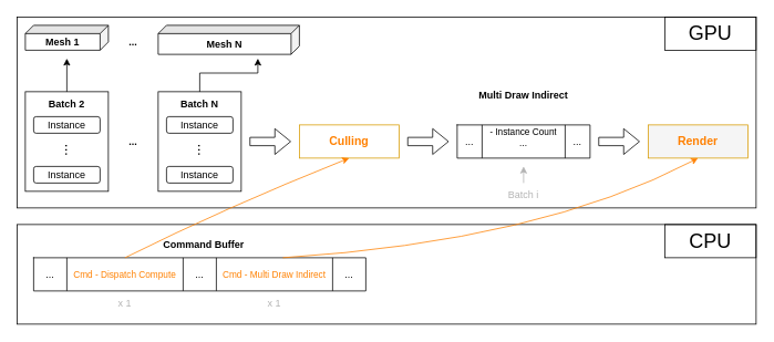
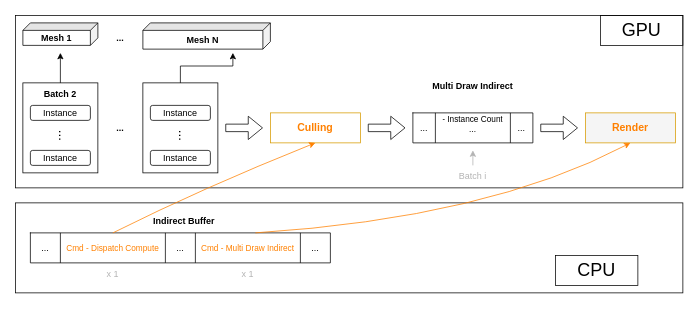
  <mxCell id="0" />
  <mxCell id="1" parent="0" />
  <mxCell id="2" value="" style="rounded=0;whiteSpace=wrap;html=1;fillColor=none;fontFamily=Helvetica;" parent="1" vertex="1"><mxGeometry x="20" y="20" width="890" height="230" as="geometry" /></mxCell>
  <mxCell id="3" value="" style="rounded=0;whiteSpace=wrap;html=1;fillColor=none;fontFamily=Helvetica;" parent="1" vertex="1"><mxGeometry x="30" y="110" width="100" height="120" as="geometry" /></mxCell>
  <mxCell id="4" value="&lt;b&gt;Mesh 1&lt;/b&gt;" style="shape=cube;whiteSpace=wrap;html=1;boundedLbl=1;backgroundOutline=1;darkOpacity=0.05;darkOpacity2=0.1;size=10;direction=south;fontFamily=Helvetica;" parent="1" vertex="1"><mxGeometry x="30" y="30" width="100" height="30" as="geometry" /></mxCell>
  <mxCell id="5" value="&lt;b&gt;...&lt;/b&gt;" style="text;html=1;align=center;verticalAlign=middle;whiteSpace=wrap;rounded=0;fontFamily=Helvetica;" parent="1" vertex="1"><mxGeometry x="140" y="30" width="40" height="40" as="geometry" /></mxCell>
  <mxCell id="6" value="" style="shape=table;startSize=0;container=1;collapsible=0;childLayout=tableLayout;fontSize=14;fontFamily=Helvetica;" parent="1" vertex="1"><mxGeometry x="550" y="150" width="160.0" height="40" as="geometry" /></mxCell>
  <mxCell id="7" value="" style="shape=tableRow;horizontal=0;startSize=0;swimlaneHead=0;swimlaneBody=0;strokeColor=inherit;top=0;left=0;bottom=0;right=0;collapsible=0;dropTarget=0;fillColor=none;points=[[0,0.5],[1,0.5]];portConstraint=eastwest;fontSize=12;fontFamily=Helvetica;" parent="6" vertex="1"><mxGeometry width="160.0" height="40" as="geometry" /></mxCell>
  <mxCell id="8" value="..." style="shape=partialRectangle;html=1;whiteSpace=wrap;connectable=0;strokeColor=inherit;overflow=hidden;fillColor=none;top=0;left=0;bottom=0;right=0;pointerEvents=1;fontSize=12;fontFamily=Helvetica;" parent="7" vertex="1"><mxGeometry width="30" height="40" as="geometry"><mxRectangle width="30" height="40" as="alternateBounds" /></mxGeometry></mxCell>
  <mxCell id="9" value="&lt;div style=&quot;font-size: 11px;&quot;&gt;&lt;font style=&quot;font-size: 11px;&quot;&gt;- Instance Count&lt;/font&gt;&lt;/div&gt;&lt;div style=&quot;font-size: 11px;&quot;&gt;&lt;font style=&quot;font-size: 11px;&quot;&gt;...&lt;br&gt;&lt;/font&gt;&lt;div&gt;&lt;br&gt;&lt;/div&gt;&lt;/div&gt;" style="shape=partialRectangle;html=1;whiteSpace=wrap;connectable=0;strokeColor=inherit;overflow=hidden;fillColor=none;top=0;left=0;bottom=0;right=0;pointerEvents=1;fontSize=12;fontFamily=Helvetica;align=center;" parent="7" vertex="1"><mxGeometry x="30" width="100" height="40" as="geometry"><mxRectangle width="100" height="40" as="alternateBounds" /></mxGeometry></mxCell>
  <mxCell id="10" value="..." style="shape=partialRectangle;html=1;whiteSpace=wrap;connectable=0;strokeColor=inherit;overflow=hidden;fillColor=none;top=0;left=0;bottom=0;right=0;pointerEvents=1;fontSize=12;fontFamily=Helvetica;" parent="7" vertex="1"><mxGeometry x="130" width="30" height="40" as="geometry"><mxRectangle width="30" height="40" as="alternateBounds" /></mxGeometry></mxCell>
  <mxCell id="11" value="&lt;b&gt;Multi Draw Indirect&lt;/b&gt;" style="text;html=1;align=center;verticalAlign=middle;whiteSpace=wrap;rounded=0;fontFamily=Helvetica;" parent="1" vertex="1"><mxGeometry x="570" y="95" width="120" height="40" as="geometry" /></mxCell>
  <mxCell id="12" value="Instance" style="rounded=1;whiteSpace=wrap;html=1;fontFamily=Helvetica;" parent="1" vertex="1"><mxGeometry x="40" y="140" width="80" height="20" as="geometry" /></mxCell>
  <mxCell id="13" value="Instance" style="rounded=1;whiteSpace=wrap;html=1;fontFamily=Helvetica;" parent="1" vertex="1"><mxGeometry x="40" y="200" width="80" height="20" as="geometry" /></mxCell>
  <mxCell id="14" value="&lt;font style=&quot;font-size: 18px;&quot;&gt;...&lt;/font&gt;" style="text;html=1;align=center;verticalAlign=middle;whiteSpace=wrap;rounded=0;fontFamily=Helvetica;fontSize=18;rotation=90;" parent="1" vertex="1"><mxGeometry x="62.5" y="170" width="45" height="20" as="geometry" /></mxCell>
  <mxCell id="15" style="edgeStyle=orthogonalEdgeStyle;rounded=0;orthogonalLoop=1;jettySize=auto;html=1;entryX=0;entryY=0;entryDx=40;entryDy=50;entryPerimeter=0;fontFamily=Helvetica;" parent="1" source="3" target="4" edge="1"><mxGeometry relative="1" as="geometry"><mxPoint x="70" y="80" as="targetPoint" /></mxGeometry></mxCell>
  <mxCell id="16" value="Batch 2" style="text;html=1;align=center;verticalAlign=middle;whiteSpace=wrap;rounded=0;fontStyle=1;fontFamily=Helvetica;" parent="1" vertex="1"><mxGeometry x="50" y="110" width="60" height="30" as="geometry" /></mxCell>
  <mxCell id="17" value="" style="rounded=0;whiteSpace=wrap;html=1;fillColor=none;fontFamily=Helvetica;" parent="1" vertex="1"><mxGeometry x="190" y="110" width="100" height="120" as="geometry" /></mxCell>
  <mxCell id="18" value="&lt;b&gt;Mesh N&lt;/b&gt;" style="shape=cube;whiteSpace=wrap;html=1;boundedLbl=1;backgroundOutline=1;darkOpacity=0.05;darkOpacity2=0.1;size=10;direction=south;fontFamily=Helvetica;" parent="1" vertex="1"><mxGeometry x="190" y="30" width="170" height="35" as="geometry" /></mxCell>
  <mxCell id="19" value="Instance" style="rounded=1;whiteSpace=wrap;html=1;fontFamily=Helvetica;" parent="1" vertex="1"><mxGeometry x="200" y="140" width="80" height="20" as="geometry" /></mxCell>
  <mxCell id="20" value="Instance" style="rounded=1;whiteSpace=wrap;html=1;fontFamily=Helvetica;" parent="1" vertex="1"><mxGeometry x="200" y="200" width="80" height="20" as="geometry" /></mxCell>
  <mxCell id="21" value="&lt;font style=&quot;font-size: 18px;&quot;&gt;...&lt;/font&gt;" style="text;html=1;align=center;verticalAlign=middle;whiteSpace=wrap;rounded=0;fontFamily=Helvetica;fontSize=18;rotation=90;" parent="1" vertex="1"><mxGeometry x="222.5" y="170" width="45" height="20" as="geometry" /></mxCell>
  <mxCell id="22" style="edgeStyle=orthogonalEdgeStyle;rounded=0;orthogonalLoop=1;jettySize=auto;html=1;entryX=0;entryY=0;entryDx=40;entryDy=50;entryPerimeter=0;fontFamily=Helvetica;" parent="1" source="17" target="18" edge="1"><mxGeometry relative="1" as="geometry"><mxPoint x="230" y="80" as="targetPoint" /></mxGeometry></mxCell>
- <mxCell id="23" value="Batch N" style="text;html=1;align=center;verticalAlign=middle;whiteSpace=wrap;rounded=0;fontStyle=1;fontFamily=Helvetica;" parent="1" vertex="1"><mxGeometry x="210" y="110" width="60" height="30" as="geometry" /></mxCell>
  <mxCell id="24" value="&lt;b&gt;...&lt;/b&gt;" style="text;html=1;align=center;verticalAlign=middle;whiteSpace=wrap;rounded=0;fontFamily=Helvetica;" parent="1" vertex="1"><mxGeometry x="140" y="150" width="40" height="40" as="geometry" /></mxCell>
  <mxCell id="25" value="&lt;b&gt;&lt;font style=&quot;font-size: 14px;&quot; color=&quot;#ff8000&quot;&gt;Culling&lt;/font&gt;&lt;/b&gt;" style="rounded=0;whiteSpace=wrap;html=1;fillColor=#ffffff;strokeColor=#d79b00;fontFamily=Helvetica;" parent="1" vertex="1"><mxGeometry x="360" y="150" width="120" height="40" as="geometry" /></mxCell>
  <mxCell id="26" value="" style="shape=flexArrow;endArrow=classic;html=1;rounded=0;fontFamily=Helvetica;" parent="1" edge="1"><mxGeometry width="50" height="50" relative="1" as="geometry"><mxPoint x="300" y="170" as="sourcePoint" /><mxPoint x="350" y="170" as="targetPoint" /></mxGeometry></mxCell>
  <mxCell id="27" value="" style="shape=flexArrow;endArrow=classic;html=1;rounded=0;fontFamily=Helvetica;" parent="1" edge="1"><mxGeometry width="50" height="50" relative="1" as="geometry"><mxPoint x="490" y="170" as="sourcePoint" /><mxPoint x="540" y="170" as="targetPoint" /></mxGeometry></mxCell>
  <mxCell id="28" value="Batch i" style="text;html=1;align=center;verticalAlign=middle;whiteSpace=wrap;rounded=0;fontColor=#B3B3B3;fontFamily=Helvetica;" parent="1" vertex="1"><mxGeometry x="600" y="220" width="60" height="30" as="geometry" /></mxCell>
  <mxCell id="29" style="edgeStyle=orthogonalEdgeStyle;rounded=0;orthogonalLoop=1;jettySize=auto;html=1;fontColor=#B3B3B3;strokeColor=#B3B3B3;fontFamily=Helvetica;" parent="1" source="28" edge="1"><mxGeometry relative="1" as="geometry"><mxPoint x="630" y="200" as="targetPoint" /></mxGeometry></mxCell>
  <mxCell id="30" value="&lt;b&gt;&lt;font style=&quot;font-size: 14px;&quot; color=&quot;#ff8000&quot;&gt;Render&lt;/font&gt;&lt;/b&gt;" style="rounded=0;whiteSpace=wrap;html=1;fillColor=#f5f5f5;strokeColor=#d79b00;fontFamily=Helvetica;" parent="1" vertex="1"><mxGeometry x="780" y="150" width="120" height="40" as="geometry" /></mxCell>
  <mxCell id="31" value="" style="shape=flexArrow;endArrow=classic;html=1;rounded=0;fontFamily=Helvetica;" parent="1" edge="1"><mxGeometry width="50" height="50" relative="1" as="geometry"><mxPoint x="720" y="170" as="sourcePoint" /><mxPoint x="770" y="170" as="targetPoint" /></mxGeometry></mxCell>
  <mxCell id="32" value="" style="rounded=0;whiteSpace=wrap;html=1;fillColor=none;fontFamily=Helvetica;" parent="1" vertex="1"><mxGeometry x="20" y="270" width="890" height="120" as="geometry" /></mxCell>
  <mxCell id="33" value="&lt;font style=&quot;font-size: 24px;&quot;&gt;GPU&lt;/font&gt;" style="text;html=1;align=center;verticalAlign=middle;whiteSpace=wrap;rounded=0;strokeColor=default;fontFamily=Helvetica;" parent="1" vertex="1"><mxGeometry x="800" y="20" width="110" height="40" as="geometry" /></mxCell>
- <mxCell id="34" value="&lt;font style=&quot;font-size: 24px;&quot;&gt;CPU&lt;/font&gt;" style="text;html=1;align=center;verticalAlign=middle;whiteSpace=wrap;rounded=0;strokeColor=default;fontFamily=Helvetica;" parent="1" vertex="1"><mxGeometry x="800" y="270" width="110" height="40" as="geometry" /></mxCell>
+ <mxCell id="34" value="&lt;font style=&quot;font-size: 24px;&quot;&gt;CPU&lt;/font&gt;" style="text;html=1;align=center;verticalAlign=middle;whiteSpace=wrap;rounded=0;strokeColor=default;fontFamily=Helvetica;" parent="1" vertex="1"><mxGeometry x="740" y="340" width="110" height="40" as="geometry" /></mxCell>
  <mxCell id="35" value="" style="shape=table;startSize=0;container=1;collapsible=0;childLayout=tableLayout;fontSize=16;fontFamily=Helvetica;align=center;strokeWidth=1;perimeterSpacing=3;" parent="1" vertex="1"><mxGeometry x="40" y="310" width="400" height="40" as="geometry" /></mxCell>
  <mxCell id="36" value="" style="shape=tableRow;horizontal=0;startSize=0;swimlaneHead=0;swimlaneBody=0;strokeColor=inherit;top=0;left=0;bottom=0;right=0;collapsible=0;dropTarget=0;fillColor=none;points=[[0,0.5],[1,0.5]];portConstraint=eastwest;fontSize=12;fontFamily=Helvetica;align=center;strokeWidth=1;perimeterSpacing=3;" parent="35" vertex="1"><mxGeometry width="400" height="40" as="geometry" /></mxCell>
  <mxCell id="37" value="..." style="shape=partialRectangle;html=1;whiteSpace=wrap;connectable=0;strokeColor=inherit;overflow=hidden;fillColor=none;top=0;left=0;bottom=0;right=0;pointerEvents=1;fontSize=12;fontFamily=Helvetica;align=center;strokeWidth=1;perimeterSpacing=3;" parent="36" vertex="1"><mxGeometry width="40" height="40" as="geometry"><mxRectangle width="40" height="40" as="alternateBounds" /></mxGeometry></mxCell>
  <mxCell id="38" value="&lt;div style=&quot;font-size: 11px;&quot;&gt;&lt;font color=&quot;#ff8000&quot;&gt;Cmd - Dispatch Compute&lt;/font&gt;&lt;/div&gt;" style="shape=partialRectangle;html=1;whiteSpace=wrap;connectable=0;strokeColor=inherit;overflow=hidden;fillColor=none;top=0;left=0;bottom=0;right=0;pointerEvents=1;fontSize=12;fontFamily=Helvetica;align=center;strokeWidth=1;perimeterSpacing=3;" parent="36" vertex="1"><mxGeometry x="40" width="140" height="40" as="geometry"><mxRectangle width="140" height="40" as="alternateBounds" /></mxGeometry></mxCell>
  <mxCell id="39" value="..." style="shape=partialRectangle;html=1;whiteSpace=wrap;connectable=0;strokeColor=inherit;overflow=hidden;fillColor=none;top=0;left=0;bottom=0;right=0;pointerEvents=1;fontSize=12;fontFamily=Helvetica;align=center;strokeWidth=1;perimeterSpacing=3;" parent="36" vertex="1"><mxGeometry x="180" width="40" height="40" as="geometry"><mxRectangle width="40" height="40" as="alternateBounds" /></mxGeometry></mxCell>
  <mxCell id="40" value="&lt;span style=&quot;font-size: 11px;&quot;&gt;&lt;font color=&quot;#ff8000&quot;&gt;Cmd - Multi Draw Indirect&lt;/font&gt;&lt;/span&gt;" style="shape=partialRectangle;html=1;whiteSpace=wrap;connectable=0;strokeColor=inherit;overflow=hidden;fillColor=none;top=0;left=0;bottom=0;right=0;pointerEvents=1;fontSize=12;fontFamily=Helvetica;align=center;strokeWidth=1;perimeterSpacing=3;" parent="36" vertex="1"><mxGeometry x="220" width="140" height="40" as="geometry"><mxRectangle width="140" height="40" as="alternateBounds" /></mxGeometry></mxCell>
  <mxCell id="41" value="..." style="shape=partialRectangle;html=1;whiteSpace=wrap;connectable=0;strokeColor=inherit;overflow=hidden;fillColor=none;top=0;left=0;bottom=0;right=0;pointerEvents=1;fontSize=12;fontFamily=Helvetica;align=center;strokeWidth=1;perimeterSpacing=3;" parent="36" vertex="1"><mxGeometry x="360" width="40" height="40" as="geometry"><mxRectangle width="40" height="40" as="alternateBounds" /></mxGeometry></mxCell>
- <mxCell id="42" value="&lt;b&gt;Command Buffer&lt;/b&gt;" style="text;html=1;align=center;verticalAlign=middle;whiteSpace=wrap;rounded=0;fontFamily=Helvetica;" parent="1" vertex="1"><mxGeometry x="185" y="280" width="120" height="30" as="geometry" /></mxCell>
+ <mxCell id="42" value="&lt;b&gt;Indirect Buffer&lt;/b&gt;" style="text;html=1;align=center;verticalAlign=middle;whiteSpace=wrap;rounded=0;fontFamily=Helvetica;" parent="1" vertex="1"><mxGeometry x="185" y="280" width="120" height="30" as="geometry" /></mxCell>
  <mxCell id="43" value="" style="endArrow=classic;html=1;rounded=0;entryX=0.5;entryY=1;entryDx=0;entryDy=0;curved=1;strokeColor=#FF8000;fontFamily=Helvetica;" parent="1" target="25" edge="1"><mxGeometry width="50" height="50" relative="1" as="geometry"><mxPoint x="150" y="310" as="sourcePoint" /><mxPoint x="200" y="260" as="targetPoint" /><Array as="points"><mxPoint x="270" y="250" /></Array></mxGeometry></mxCell>
  <mxCell id="44" value="" style="endArrow=classic;html=1;rounded=0;entryX=0.5;entryY=1;entryDx=0;entryDy=0;curved=1;strokeColor=#FF8000;fontFamily=Helvetica;" parent="1" target="30" edge="1"><mxGeometry width="50" height="50" relative="1" as="geometry"><mxPoint x="340" y="310" as="sourcePoint" /><mxPoint x="610" y="190" as="targetPoint" /><Array as="points"><mxPoint x="650" y="290" /></Array></mxGeometry></mxCell>
  <mxCell id="45" value="&lt;font color=&quot;#b3b3b3&quot;&gt;x 1&lt;/font&gt;" style="text;html=1;align=center;verticalAlign=middle;whiteSpace=wrap;rounded=0;fontFamily=Helvetica;" vertex="1" parent="1"><mxGeometry x="80" y="350" width="140" height="30" as="geometry" /></mxCell>
  <mxCell id="46" value="&lt;font color=&quot;#b3b3b3&quot;&gt;x 1&lt;/font&gt;" style="text;html=1;align=center;verticalAlign=middle;whiteSpace=wrap;rounded=0;fontFamily=Helvetica;" vertex="1" parent="1"><mxGeometry x="260" y="350" width="140" height="30" as="geometry" /></mxCell>
